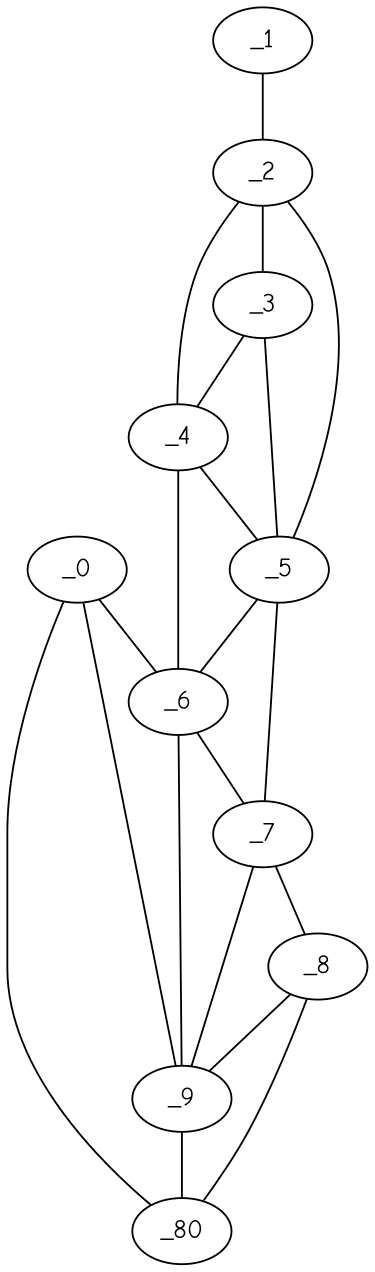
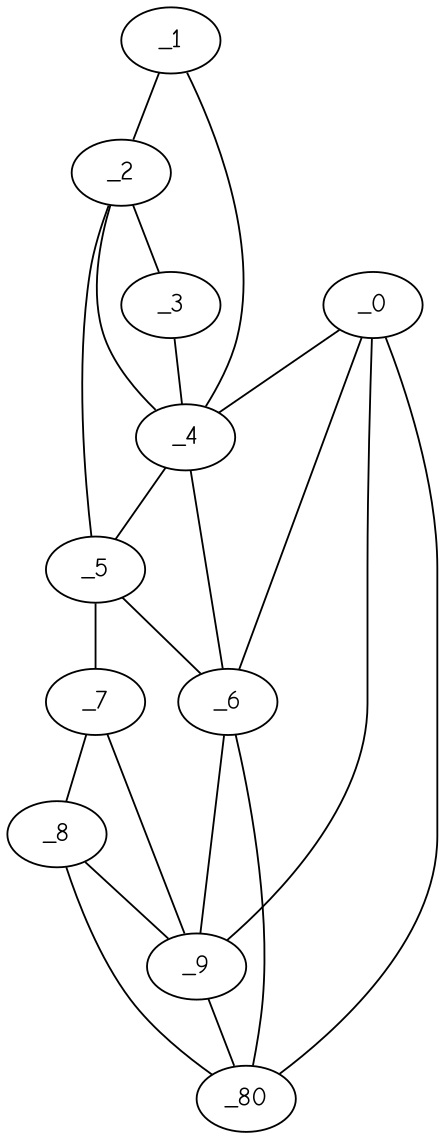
  graph {
    fontname="Comic Neue"
    node [fontname="Comic Neue" y=48]
    edge [fontname="Comic Neue" valence=2]
    _0 [x=5 y=56]
    _4 [x=28]
    _6 [x=75 y=54]
    _9 [x=114 y=74]
    n5 [label=_80 x=125 y=80]
    _1 [x=7 y=47]
    _2 [x=22 y=42]
    _5 [x=37 y=41]
    _7 [x=91]
    _3 [x=27 y=44]
    _8 [x=112 y=57]
+   _0 -- _4
    _0 -- _6
    _0 -- _9
    _0 -- n5 [valence=1]
    _4 -- _6
    _4 -- _5 [valence=1]
    _6 -- _9
-   _6 -- _7 [valence=1]
+   _6 -- n5 [valence=1]
    _9 -- n5
+   _1 -- _4
    _1 -- _2 [valence=1]
    _2 -- _4 [valence=1]
    _2 -- _5 [valence=1]
    _2 -- _3 [valence=1]
    _5 -- _6
    _5 -- _7 [valence=1]
    _7 -- _9
    _7 -- _8 [valence=1]
    _3 -- _4
-   _3 -- _5
    _8 -- _9 [valence=1]
    _8 -- n5 [valence=1]
  }
